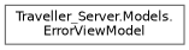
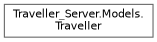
  digraph {
    rankdir=LR
-   n1 [color=grey40 fillcolor=white fontname=Helvetica fontsize=10 height=0.2 label="Traveller_Server.Models.\lErrorViewModel" shape=box style=filled width=0.4]
+   n1 [color=grey40 fillcolor=white fontname=Helvetica fontsize=10 height=0.2 label="Traveller_Server.Models.\lTraveller" shape=box style=filled width=0.4]
  }
